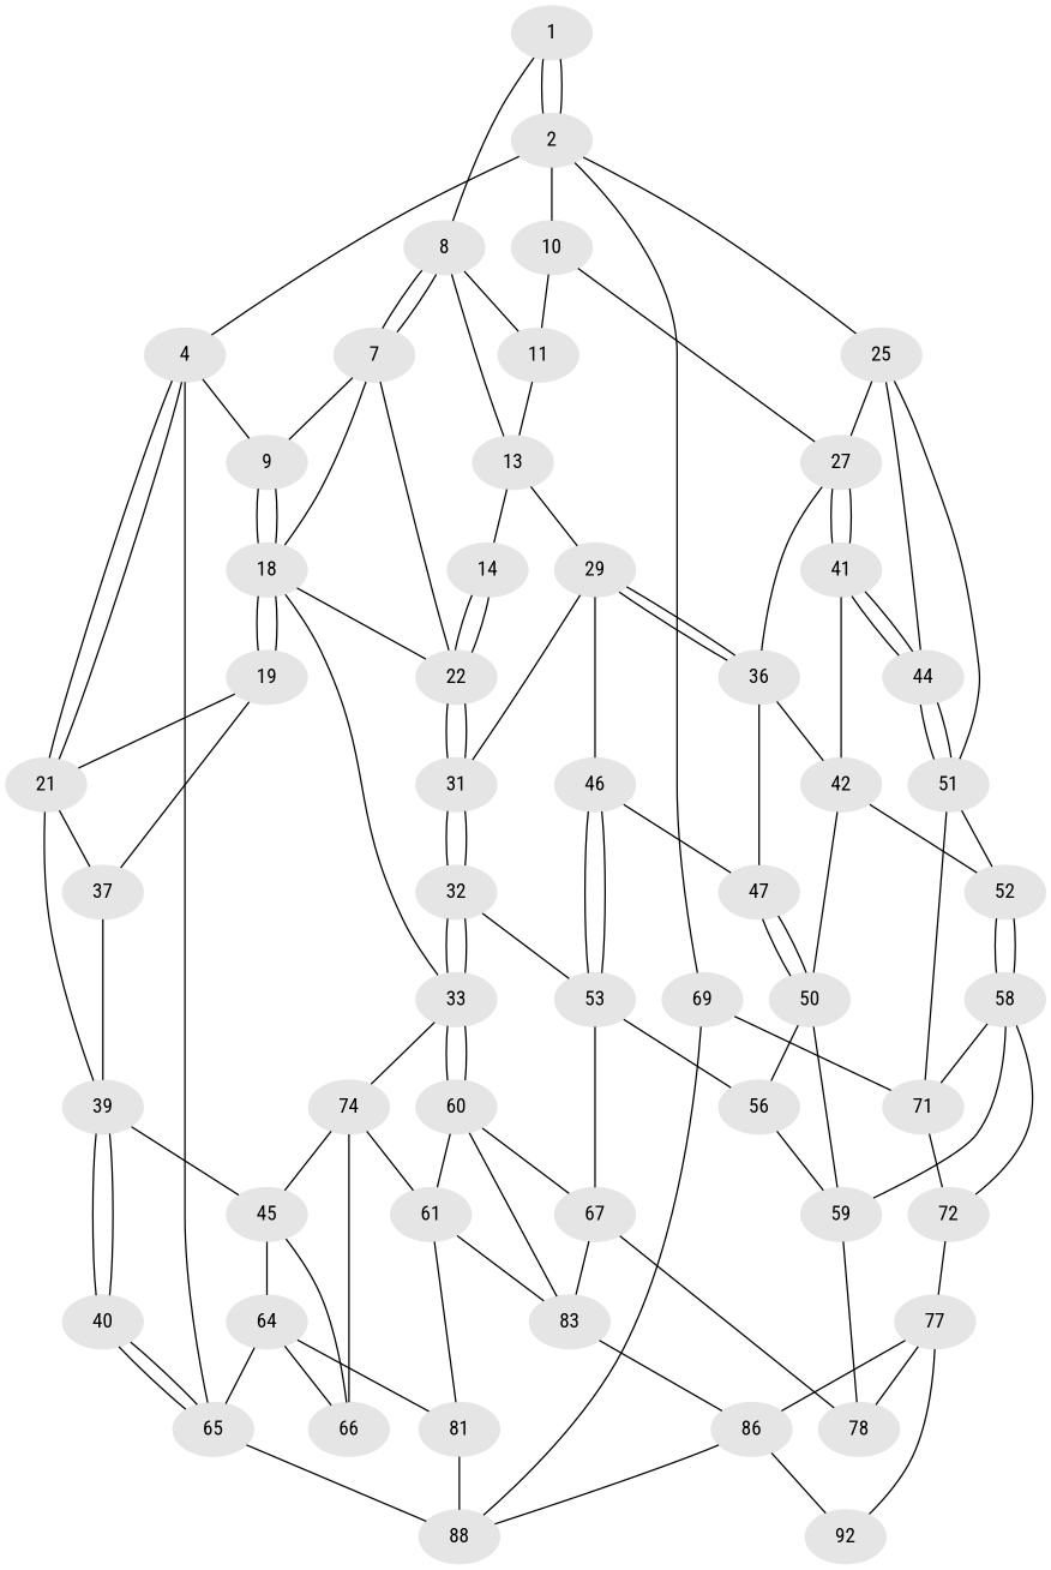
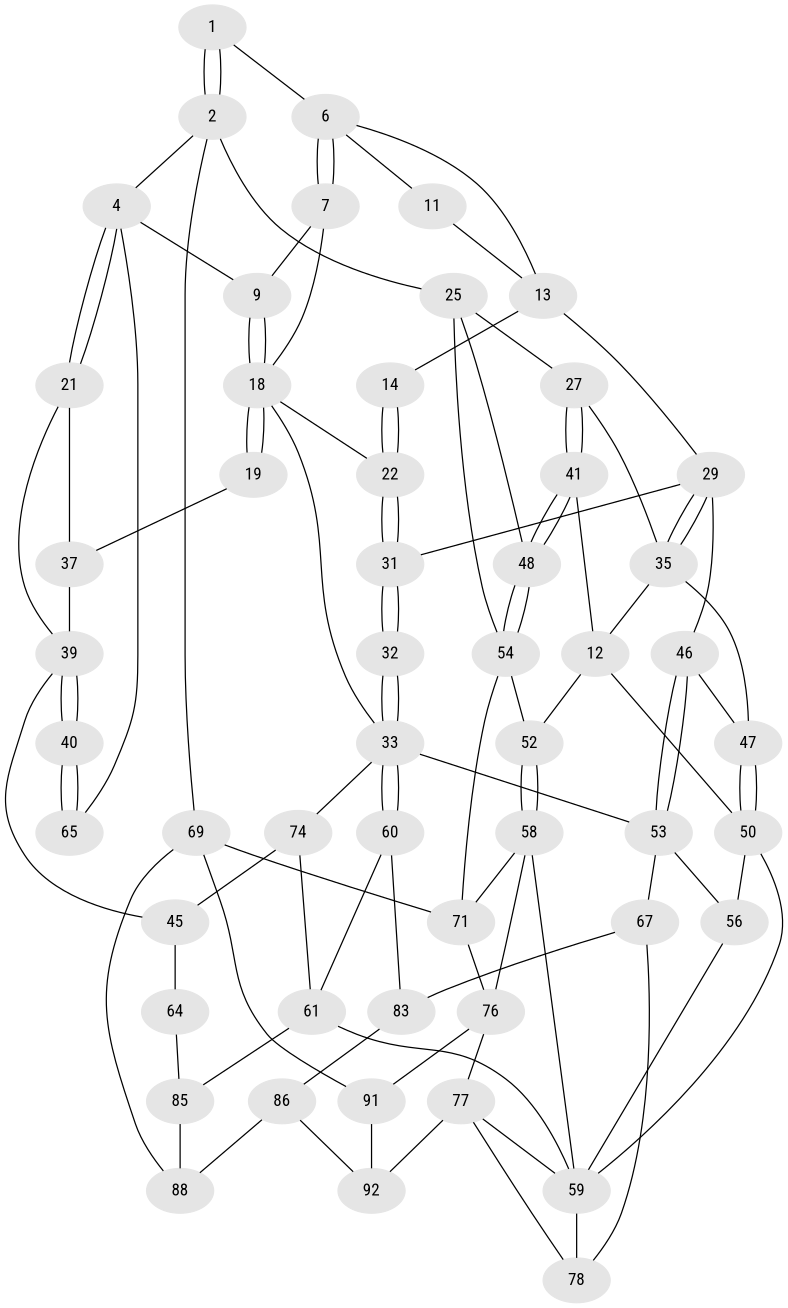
  graph {
    fontname="Roboto Condensed"
    node [color=gray90 fontname="Roboto Condensed" style=filled]
    edge [fontname="Roboto Condensed"]
    2 [super="+3"]
    1
-   6 [super="+12" label=8]
+   6 [super="+12"]
    4 [super="+5"]
-   10 [super="+17"]
    25 [super="+26"]
    69 [super="+70"]
    7 [super="+8"]
    11 [super="+15"]
    13 [super="+16"]
    9
    21 [super="+36"]
    65 [super="+72"]
    27 [super="+28"]
-   48 [label=44]
-   51 [super="+54"]
+   48
+   51 [super="+54" label=54]
    71 [super="+74"]
    88 [super="+89"]
+   91
    18 [super="+24"]
    37 [super="+38"]
    39
    22 [super="+23"]
    14
    29 [super="+30"]
    31
    19 [super="+20"]
    33 [super="+34"]
-   35 [super="+43" label=36]
+   35 [super="+43"]
    41
    46
    n32 [label=74 super="+62"]
    60 [super="+68"]
    40
    32
    52
-   42 [super="+49"]
+   42 [super="+49" label=12]
    47
    53 [super="+57"]
    56
    67 [super="+79"]
    45 [super="+63"]
    61 [super="+80"]
-   66
    83 [super="+85"]
    50 [super="+55"]
    64 [super="+82"]
    59 [super="+73"]
    58 [super="+75"]
-   81
+   81 [label=85]
    78
-   76 [super="+84" label=72]
+   76 [super="+84"]
    77 [super="+90"]
    86 [super="+87"]
    92 [super="+93"]
    2 -- 4
-   2 -- 10
    2 -- 25
    2 -- 69
    1 -- 2
    1 -- 2
    1 -- 6
    6 -- 7
    6 -- 7
    6 -- 11
    6 -- 13
    4 -- 9
    4 -- 21
    4 -- 21
    4 -- 65
-   10 -- 11 [weight=2]
-   10 -- 27
    25 -- 27
    25 -- 48
    25 -- 51
    69 -- 71
    69 -- 88
+   69 -- 91
    7 -- 9
    7 -- 18
-   7 -- 22
    11 -- 13
    13 -- 14
    13 -- 29
    9 -- 18
    9 -- 18
    21 -- 37
    21 -- 39
-   65 -- 88 [weight=2]
    27 -- 35
    27 -- 41
    27 -- 41
    48 -- 51
    48 -- 51
    51 -- 71
    51 -- 52
    71 -- 76
+   91 -- 92
    18 -- 22
    18 -- 19
    18 -- 19
    18 -- 33
    37 -- 39
    39 -- 40
    39 -- 40
    39 -- 45
    22 -- 31
    22 -- 31
    14 -- 22
    14 -- 22
    29 -- 31
    29 -- 35
    29 -- 35
    29 -- 46
    31 -- 32
    31 -- 32
-   19 -- 21
    19 -- 37
    33 -- n32
    33 -- 60
    33 -- 60
    35 -- 42
    35 -- 47
    41 -- 48
    41 -- 48
    41 -- 42
    46 -- 47
    46 -- 53
    46 -- 53
    n32 -- 45
    n32 -- 61
-   n32 -- 66
-   60 -- 67
    60 -- 61
    60 -- 83
    40 -- 65
    40 -- 65
    32 -- 33
    32 -- 33
-   32 -- 53
+   33 -- 53
    52 -- 58
    52 -- 58
    42 -- 52
    42 -- 50
    47 -- 50
    47 -- 50
    53 -- 56
    53 -- 67
    56 -- 59
    67 -- 83
    67 -- 78
-   45 -- 66
    45 -- 64
-   61 -- 83
+   61 -- 59
    61 -- 81
    83 -- 86
    50 -- 56
    50 -- 59
-   64 -- 65
-   64 -- 66
    64 -- 81
    59 -- 78
    58 -- 71
    58 -- 59
    58 -- 76
    81 -- 88
+   76 -- 91
    76 -- 77
    77 -- 78
-   77 -- 86
+   77 -- 59
    77 -- 92
    86 -- 88
    86 -- 92
  }
